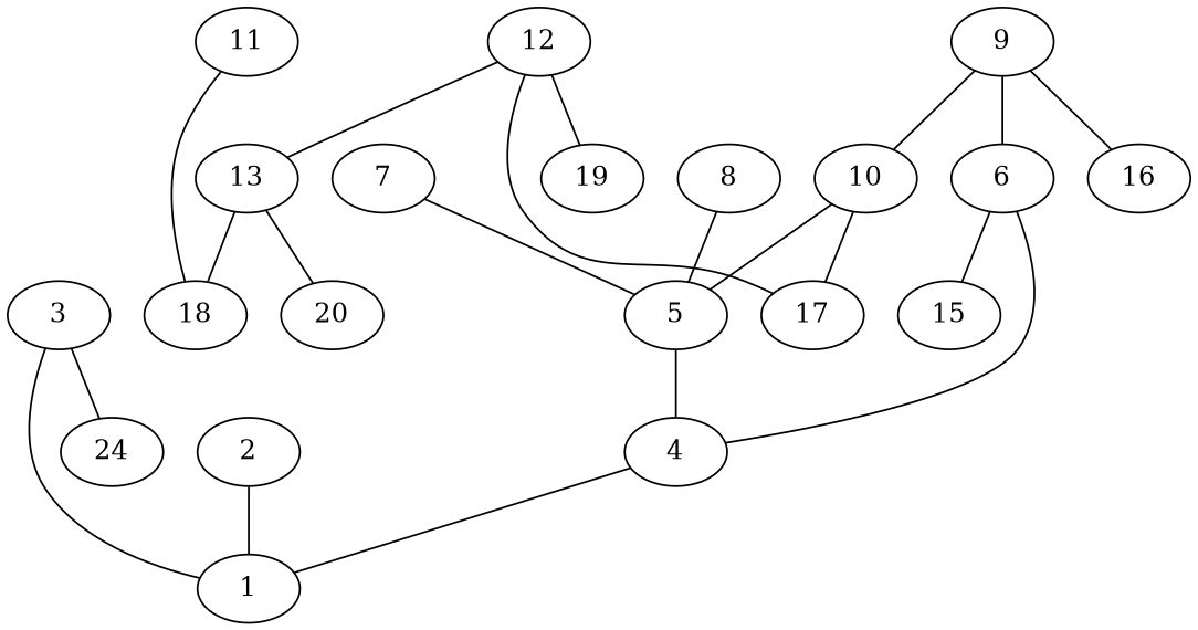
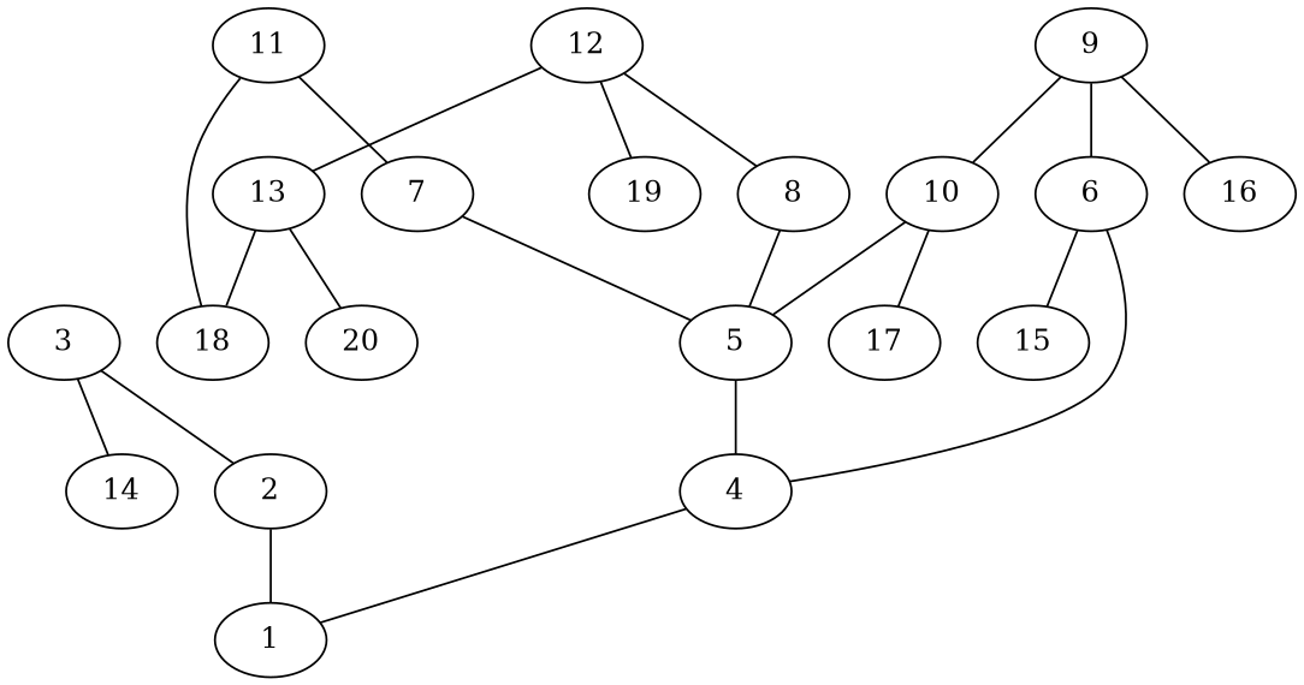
  graph {
    node [chem=C]
    edge [valence=1]
    2 [chem=O]
    1
    3 [chem=O]
-   14 [chem=H label=24]
+   14 [chem=H]
    4
    5
    6
    15 [chem=H]
    7
    8 [chem=N]
    9
    10
    16 [chem=H]
    17 [chem=H]
    11
    18 [chem=H]
    12
    13
    19 [chem=H]
    20 [chem=H]
    2 -- 1 [valence=2]
-   3 -- 1
+   3 -- 2
    3 -- 14
    4 -- 1
    5 -- 4 [valence=2]
    6 -- 4
    6 -- 15
    7 -- 5
    8 -- 5
    9 -- 6 [valence=2]
    9 -- 10
    9 -- 16
    10 -- 5 [valence=2]
    10 -- 17
+   11 -- 7
    11 -- 18
-   12 -- 17 [valence=2]
+   12 -- 8 [valence=2]
    12 -- 13
    12 -- 19
    13 -- 18 [valence=2]
    13 -- 20
  }
